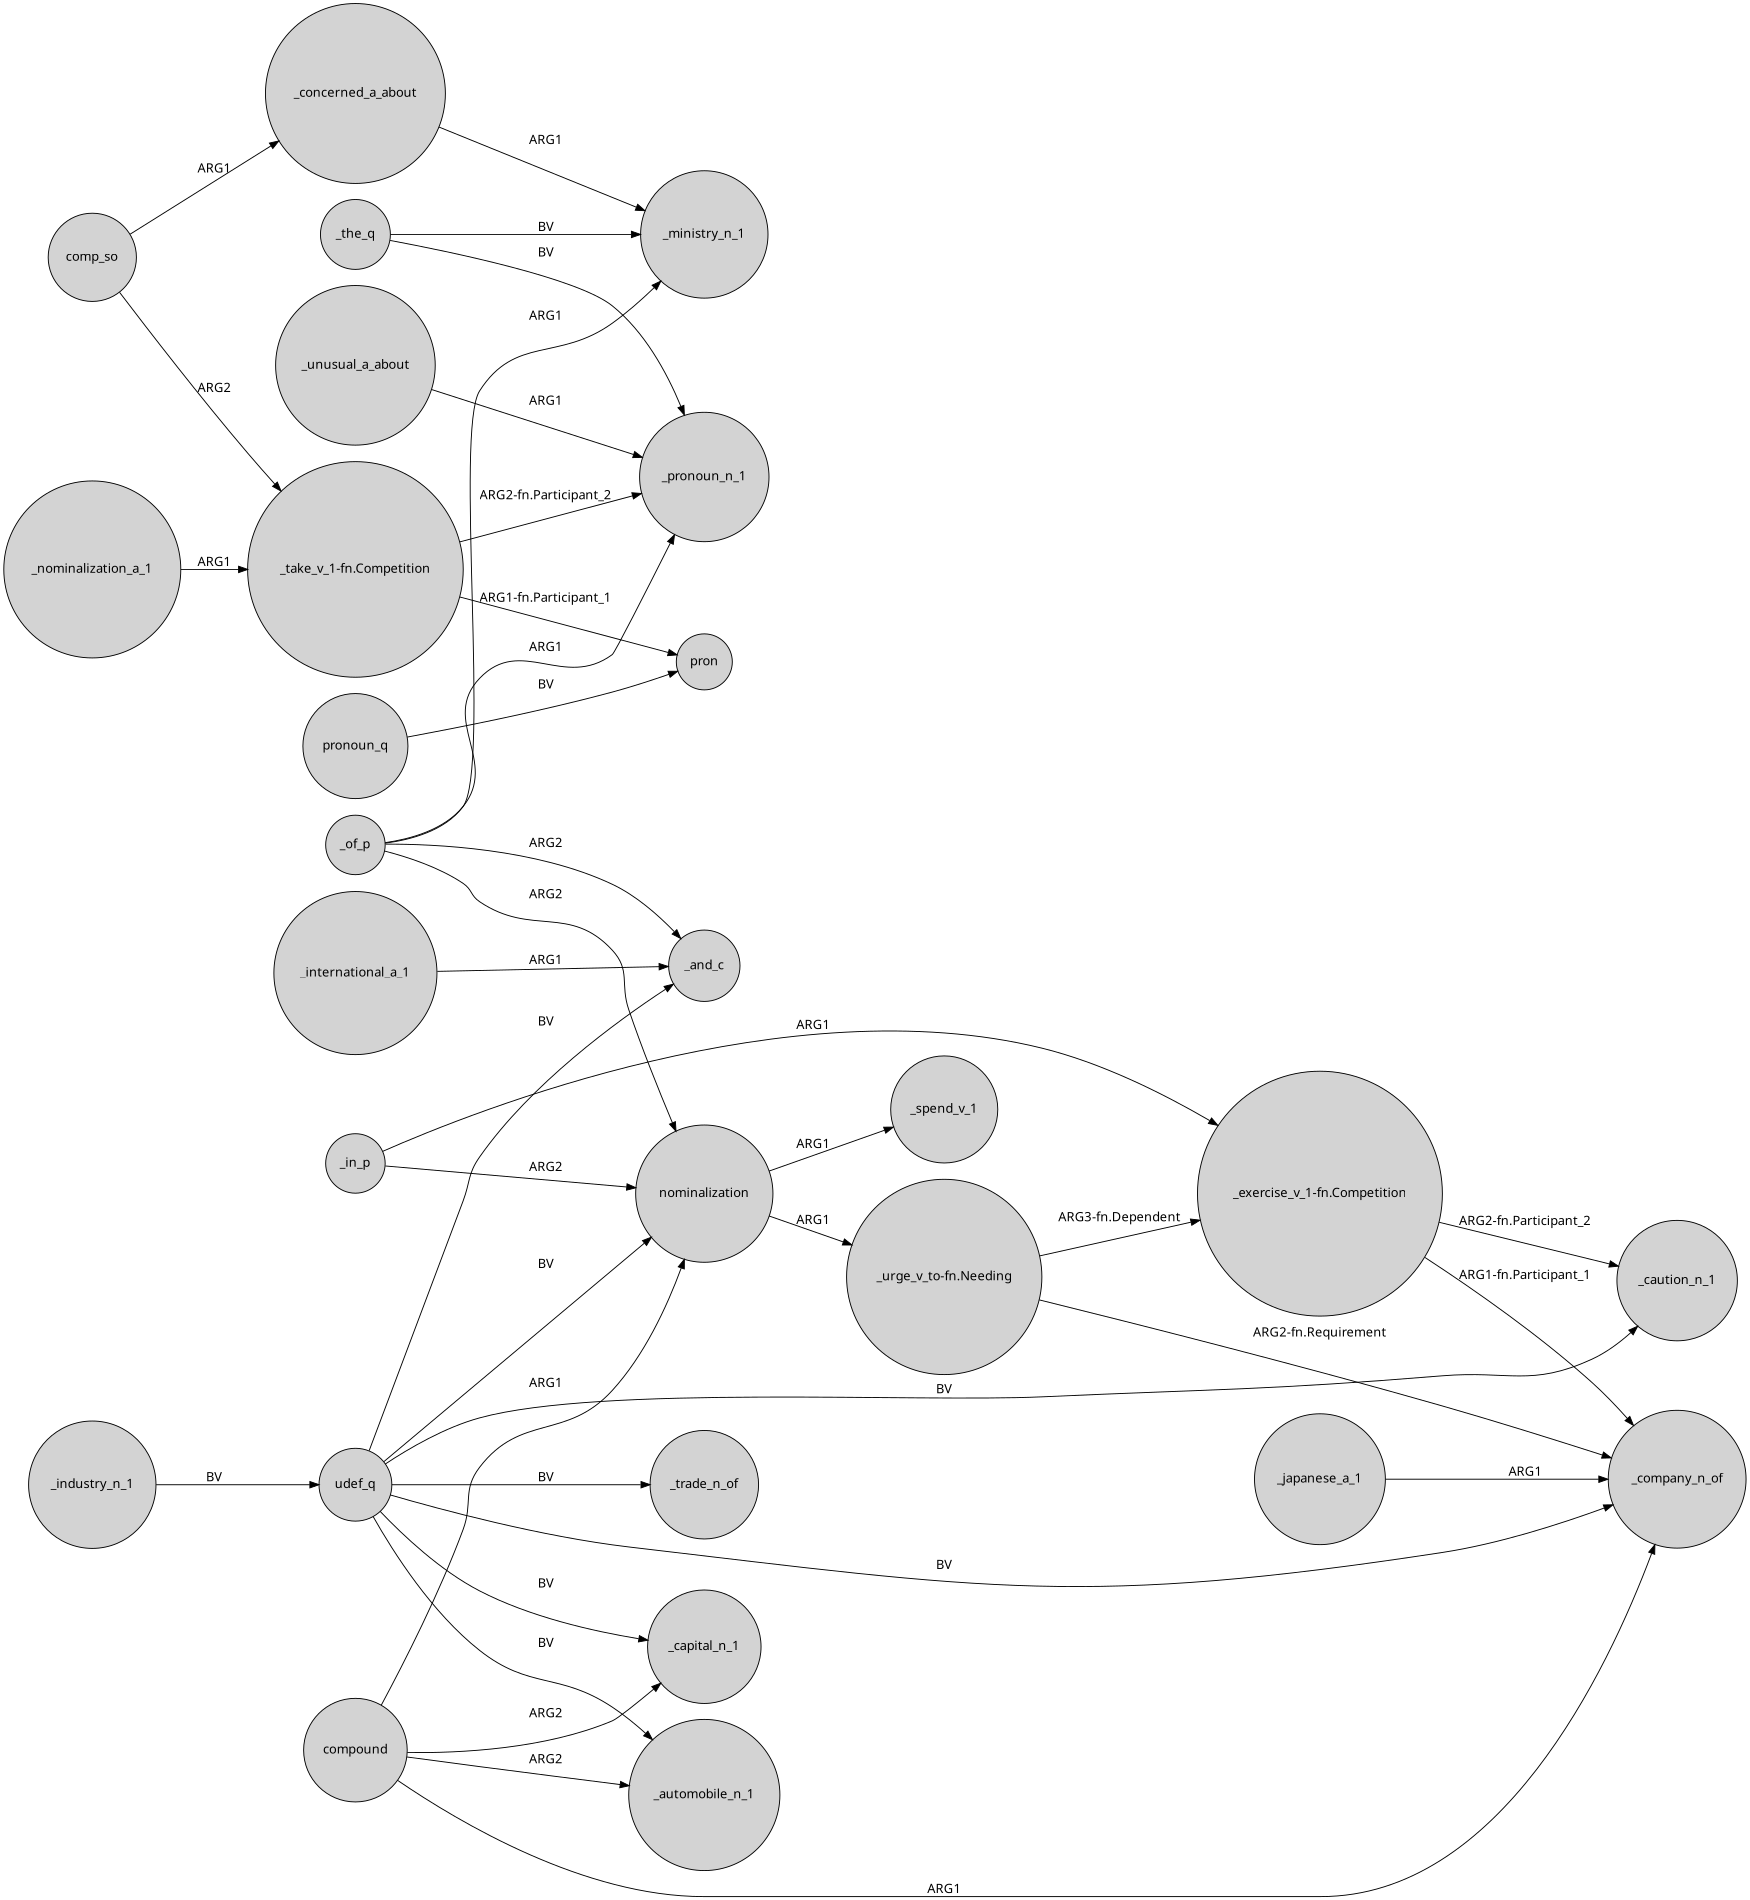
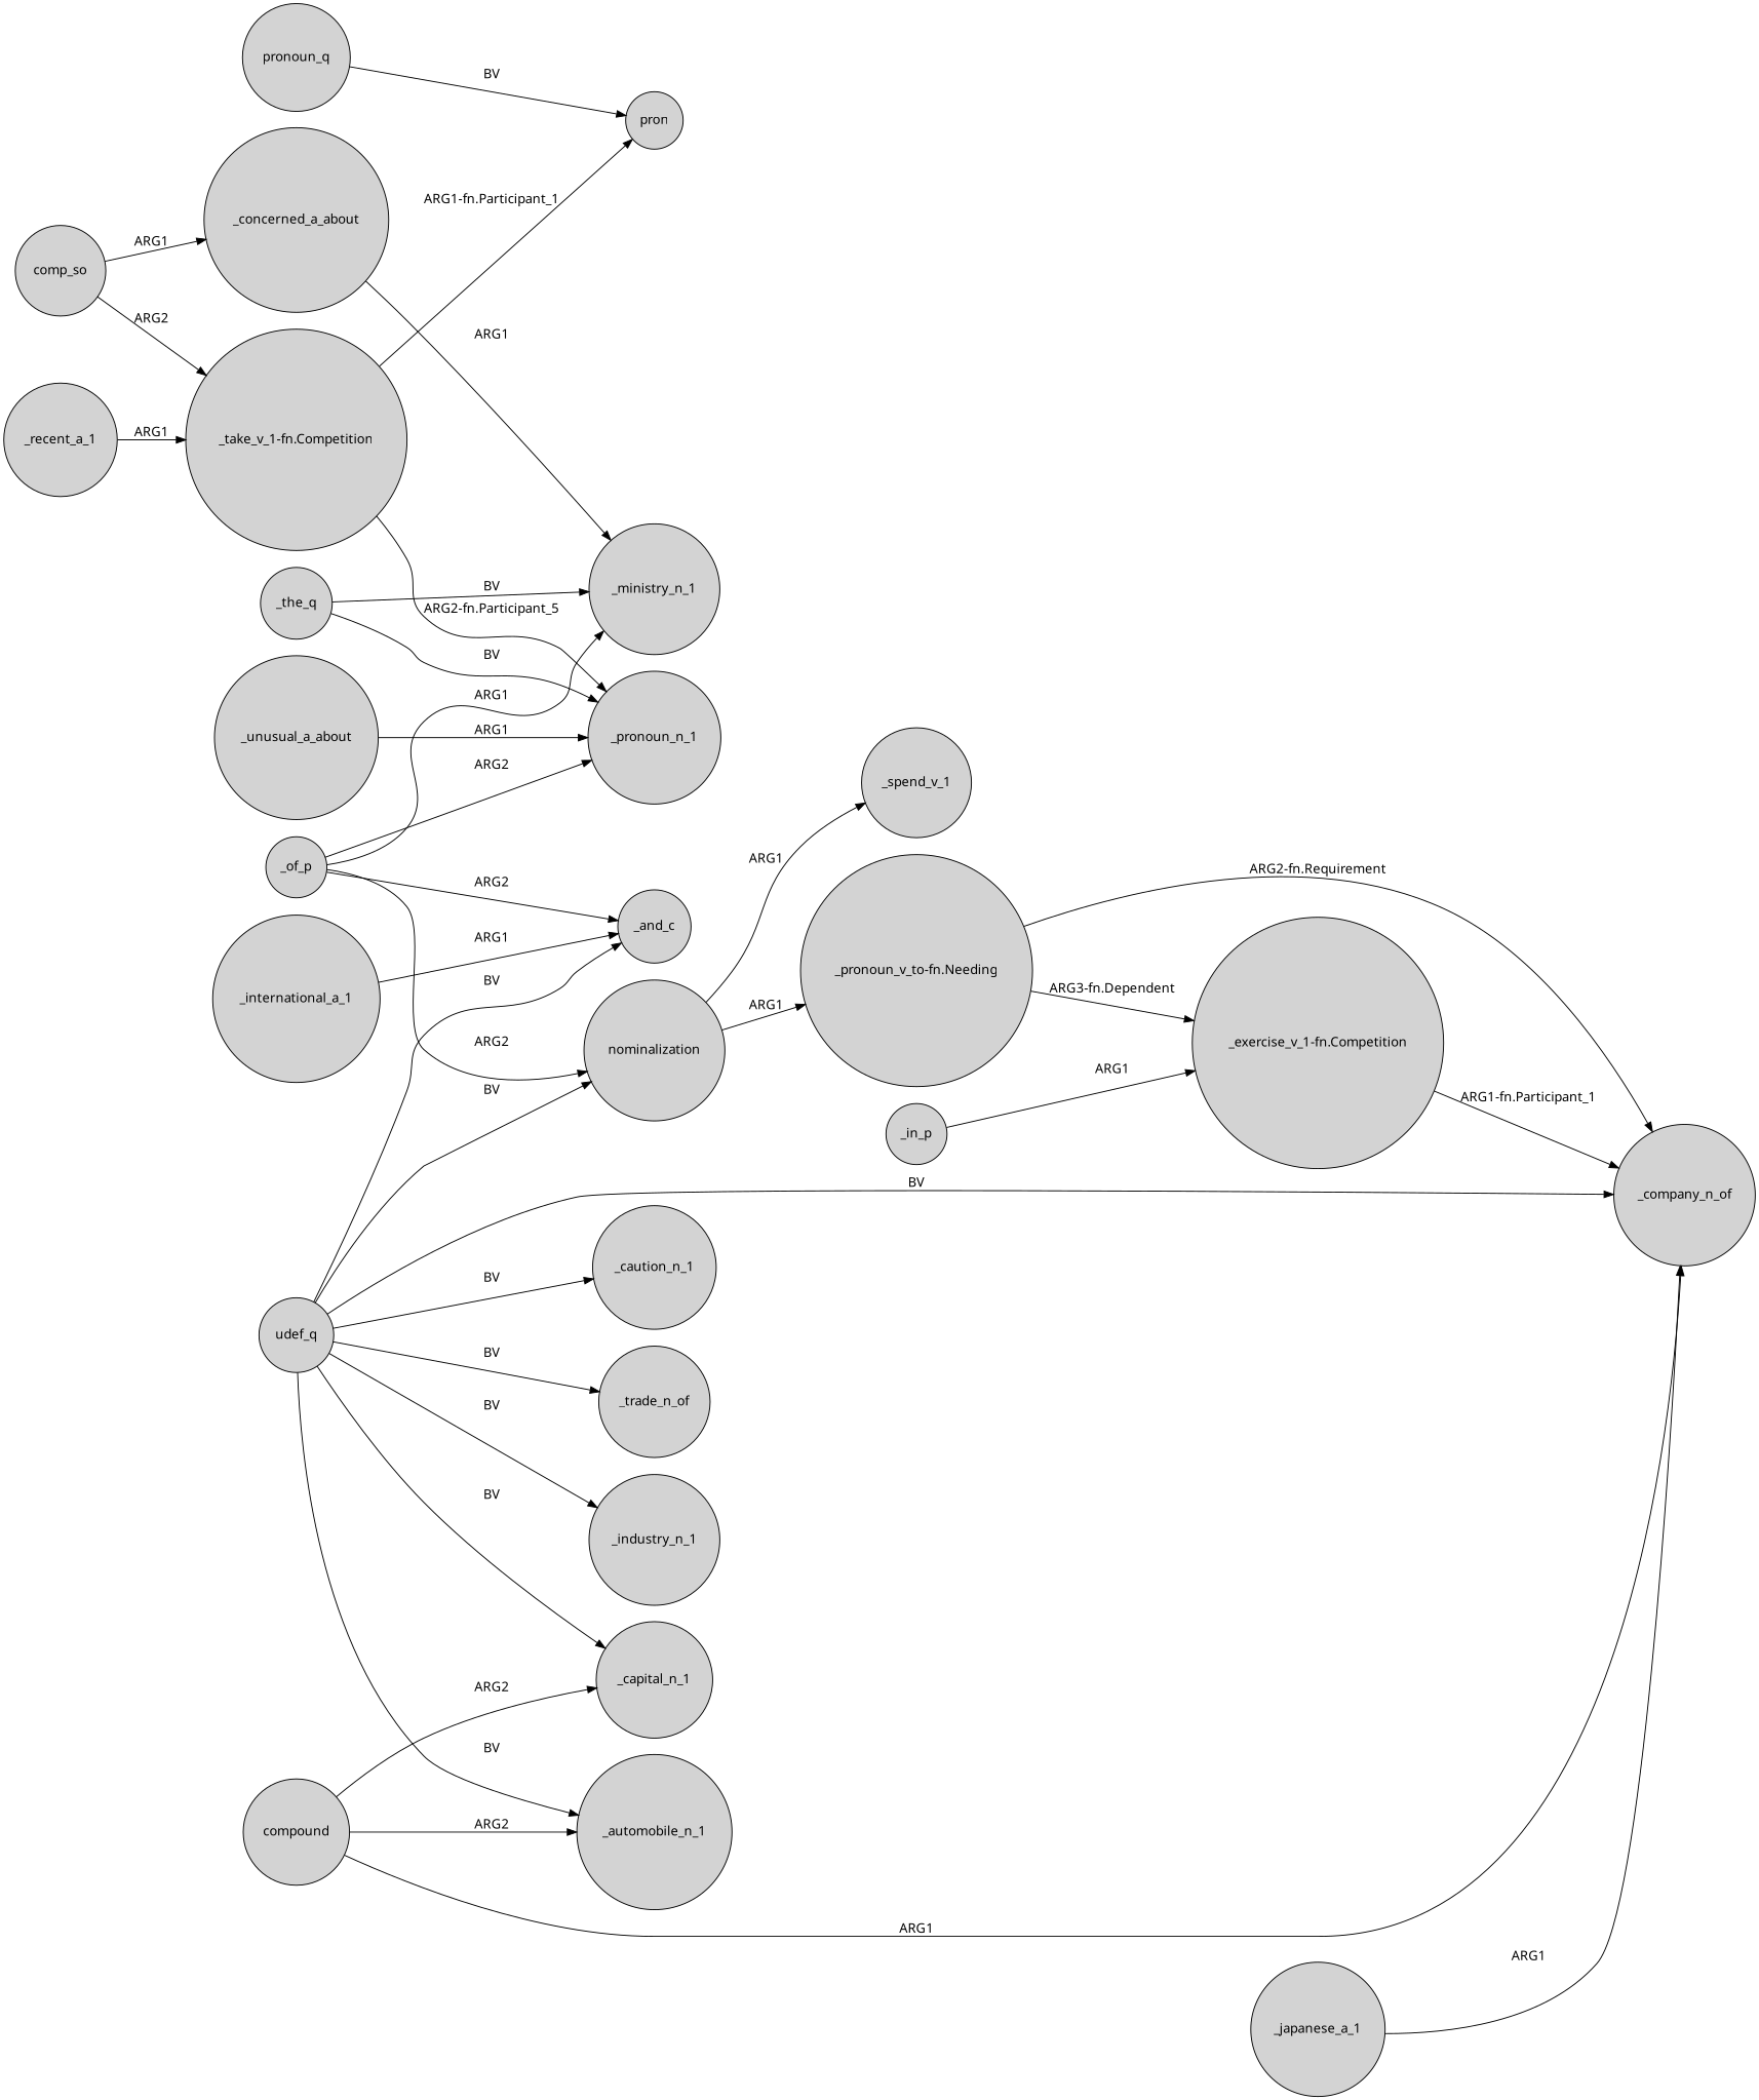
  digraph {
    fontname="Noto Sans"
    rankdir=LR
    node [fontname="Noto Sans" shape=circle style=filled]
    edge [fontname="Noto Sans"]
    _of_p
    _ministry_n_1
    _and_c
    n4 [label=_pronoun_n_1]
    nominalization
-   "_urge_v_to-fn.Needing"
+   "_urge_v_to-fn.Needing" [label="_pronoun_v_to-fn.Needing"]
    _spend_v_1
    _the_q
    "_take_v_1-fn.Competition"
    pron
    _unusual_a_about
    "_exercise_v_1-fn.Competition"
    _caution_n_1
    _company_n_of
    udef_q
    _automobile_n_1
    _capital_n_1
    _trade_n_of
    _industry_n_1
    _in_p
    compound
    _concerned_a_about
    comp_so
    pronoun_q
    _japanese_a_1
    _international_a_1
-   _recent_a_1 [label=_nominalization_a_1]
+   _recent_a_1
    _of_p -> _ministry_n_1 [label=ARG1]
    _of_p -> _and_c [label=ARG2]
-   _of_p -> n4 [label=ARG1]
+   _of_p -> n4 [label=ARG2]
    _of_p -> nominalization [label=ARG2]
    nominalization -> "_urge_v_to-fn.Needing" [label=ARG1]
    nominalization -> _spend_v_1 [label=ARG1]
    "_urge_v_to-fn.Needing" -> "_exercise_v_1-fn.Competition" [label="ARG3-fn.Dependent"]
    "_urge_v_to-fn.Needing" -> _company_n_of [label="ARG2-fn.Requirement"]
    _the_q -> _ministry_n_1 [label=BV]
    _the_q -> n4 [label=BV]
-   "_take_v_1-fn.Competition" -> n4 [label="ARG2-fn.Participant_2"]
+   "_take_v_1-fn.Competition" -> n4 [label="ARG2-fn.Participant_5"]
    "_take_v_1-fn.Competition" -> pron [label="ARG1-fn.Participant_1"]
    _unusual_a_about -> n4 [label=ARG1]
-   "_exercise_v_1-fn.Competition" -> _caution_n_1 [label="ARG2-fn.Participant_2"]
    "_exercise_v_1-fn.Competition" -> _company_n_of [label="ARG1-fn.Participant_1"]
    udef_q -> _and_c [label=BV]
    udef_q -> nominalization [label=BV]
    udef_q -> _caution_n_1 [label=BV]
    udef_q -> _company_n_of [label=BV]
    udef_q -> _automobile_n_1 [label=BV]
    udef_q -> _capital_n_1 [label=BV]
    udef_q -> _trade_n_of [label=BV]
-   _industry_n_1 -> udef_q [label=BV]
-   _in_p -> nominalization [label=ARG2]
+   udef_q -> _industry_n_1 [label=BV]
    _in_p -> "_exercise_v_1-fn.Competition" [label=ARG1]
-   compound -> nominalization [label=ARG1]
    compound -> _company_n_of [label=ARG1]
    compound -> _automobile_n_1 [label=ARG2]
    compound -> _capital_n_1 [label=ARG2]
    _concerned_a_about -> _ministry_n_1 [label=ARG1]
    comp_so -> "_take_v_1-fn.Competition" [label=ARG2]
    comp_so -> _concerned_a_about [label=ARG1]
    pronoun_q -> pron [label=BV]
    _japanese_a_1 -> _company_n_of [label=ARG1]
    _international_a_1 -> _and_c [label=ARG1]
    _recent_a_1 -> "_take_v_1-fn.Competition" [label=ARG1]
  }
